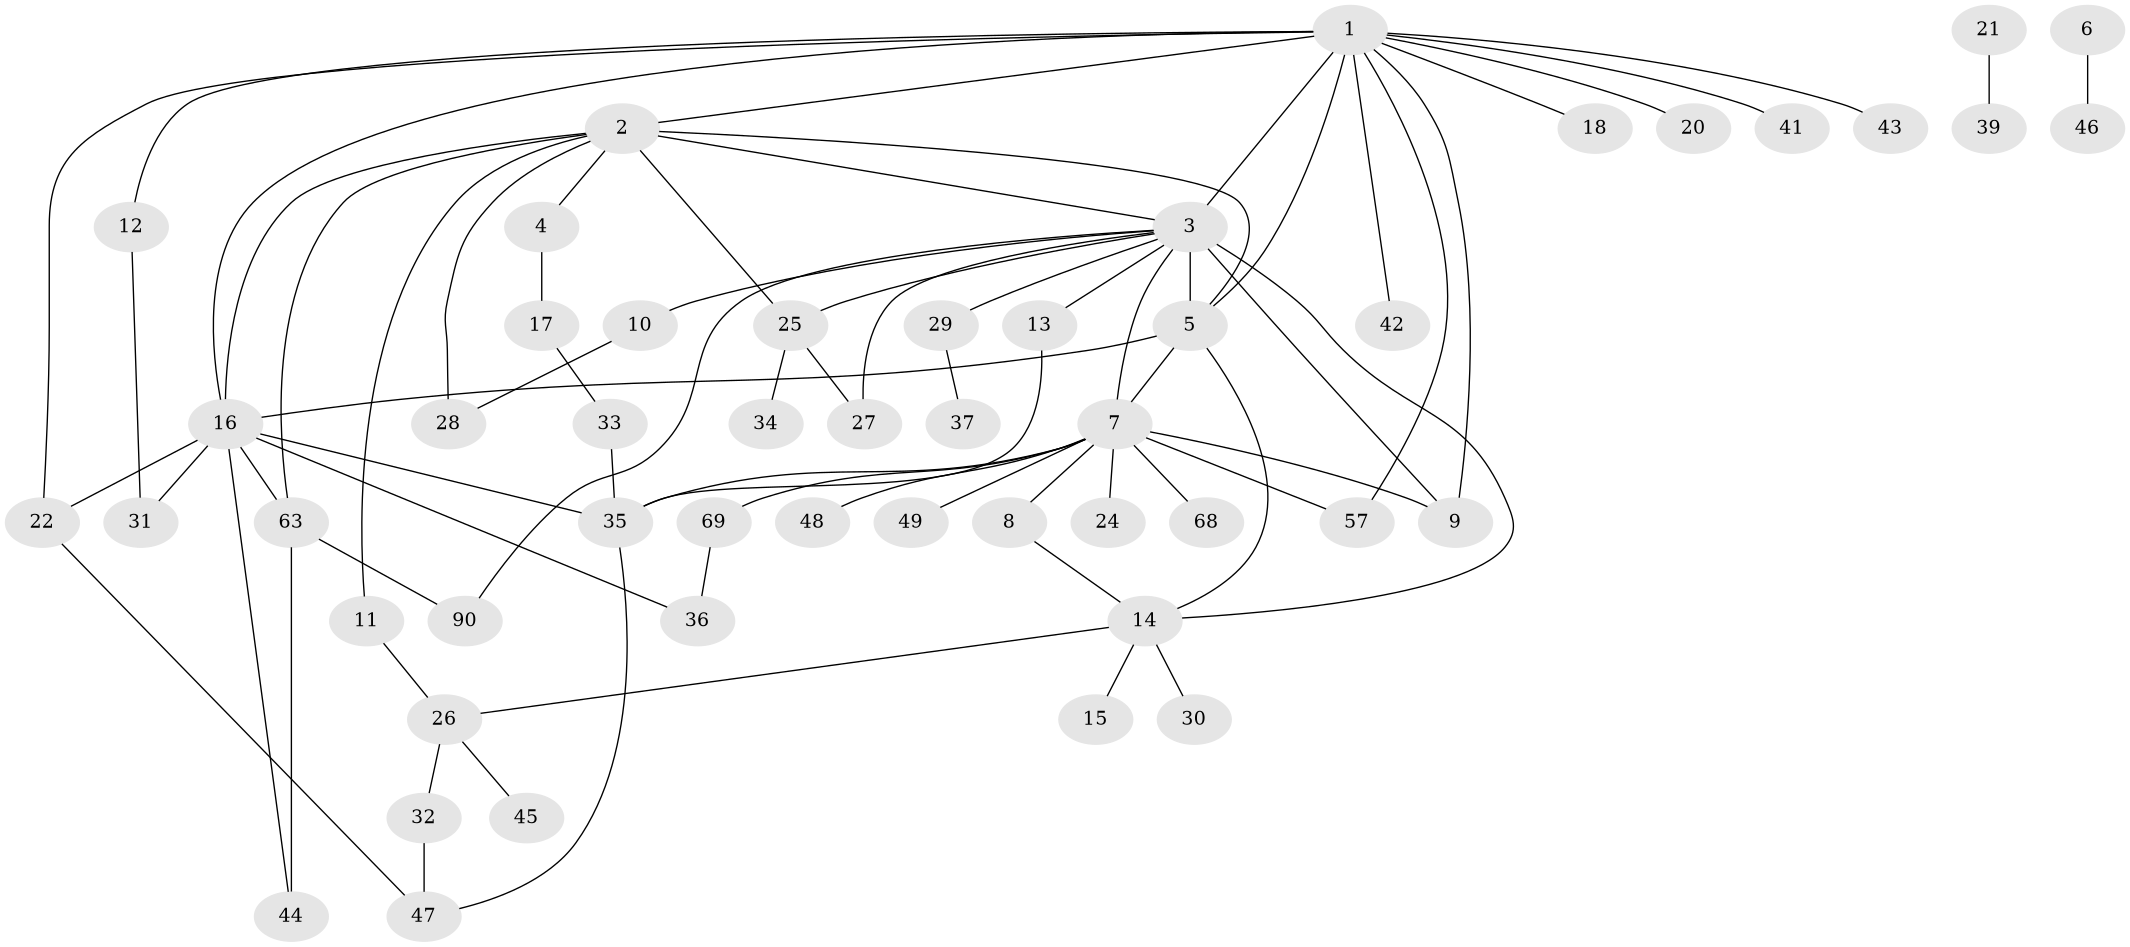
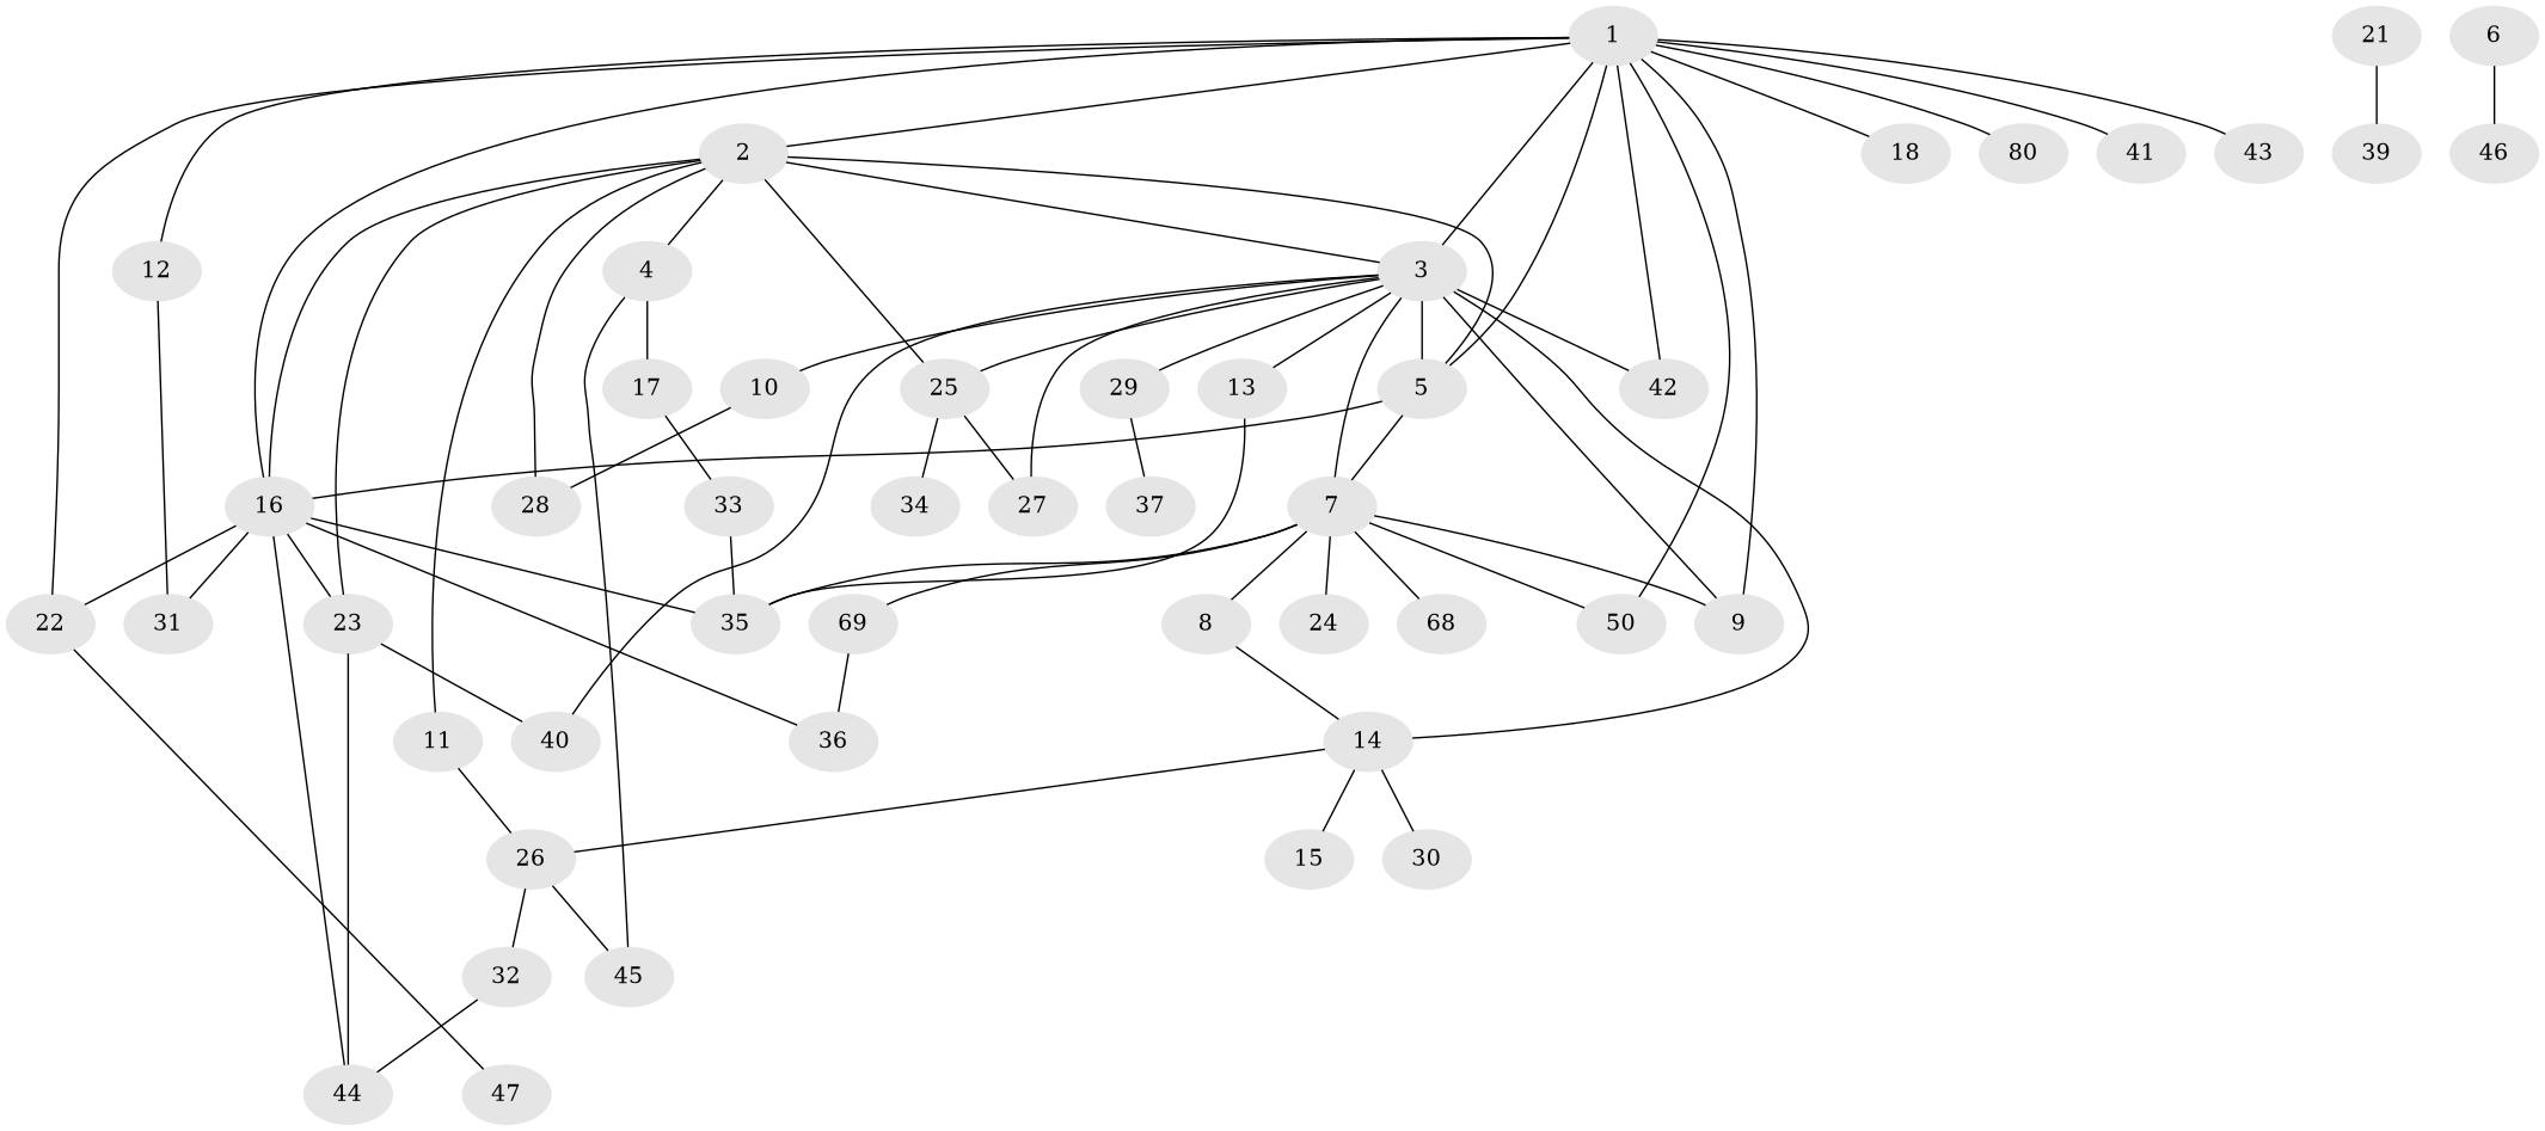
  graph {
    node [color=gray90 style=filled]
    edge [weight=1.0]
    1
    2
    3
    5
    9
    12
    16
    18
-   20
+   20 [label=80]
    22
    41
    42
    43
-   50 [label=57]
+   50
    4
    11
-   23 [label=63]
+   23
    25
    28
    7
    10
    13
    14
    27
    29
-   40 [label=90]
+   40
    31
    35
    36
    44
    47
    17
    45
    26
    21
    39
    34
    6
    46
    8
    n41 [label=69]
    24
    n43 [label=68]
-   48
-   49
    15
    30
    37
    33
    32
    1 -- 2 [weight=2.0]
    1 -- 3
    1 -- 5
    1 -- 9
    1 -- 12
    1 -- 16
    1 -- 18
    1 -- 20
    1 -- 22
    1 -- 41
    1 -- 42
    1 -- 43
    1 -- 50
    2 -- 3
    2 -- 5
    2 -- 16
    2 -- 4
    2 -- 11
    2 -- 23
    2 -- 25
    2 -- 28
    3 -- 5 [weight=17.0]
    3 -- 9
+   3 -- 42 [weight=2.0]
    3 -- 25
    3 -- 7 [weight=2.0]
    3 -- 10
    3 -- 13
    3 -- 14
    3 -- 27 [weight=2.0]
    3 -- 29
    3 -- 40
    5 -- 16
    5 -- 7
-   5 -- 14
    12 -- 31
    16 -- 22
    16 -- 23
    16 -- 31 [weight=2.0]
    16 -- 35
    16 -- 36
    16 -- 44
    22 -- 47
    4 -- 17
+   4 -- 45
    11 -- 26
    23 -- 40
    23 -- 44 [weight=2.0]
    25 -- 27 [weight=2.0]
    25 -- 34
    7 -- 9
    7 -- 50
    7 -- 35
    7 -- 8
    7 -- n41
    7 -- 24
    7 -- n43
-   7 -- 48
-   7 -- 49
    10 -- 28
    13 -- 35
    14 -- 26
    14 -- 15
    14 -- 30
    29 -- 37
-   35 -- 47
    17 -- 33
    26 -- 45
    26 -- 32
    21 -- 39
    6 -- 46
    8 -- 14
    n41 -- 36
    33 -- 35
-   32 -- 47
+   32 -- 44
  }
